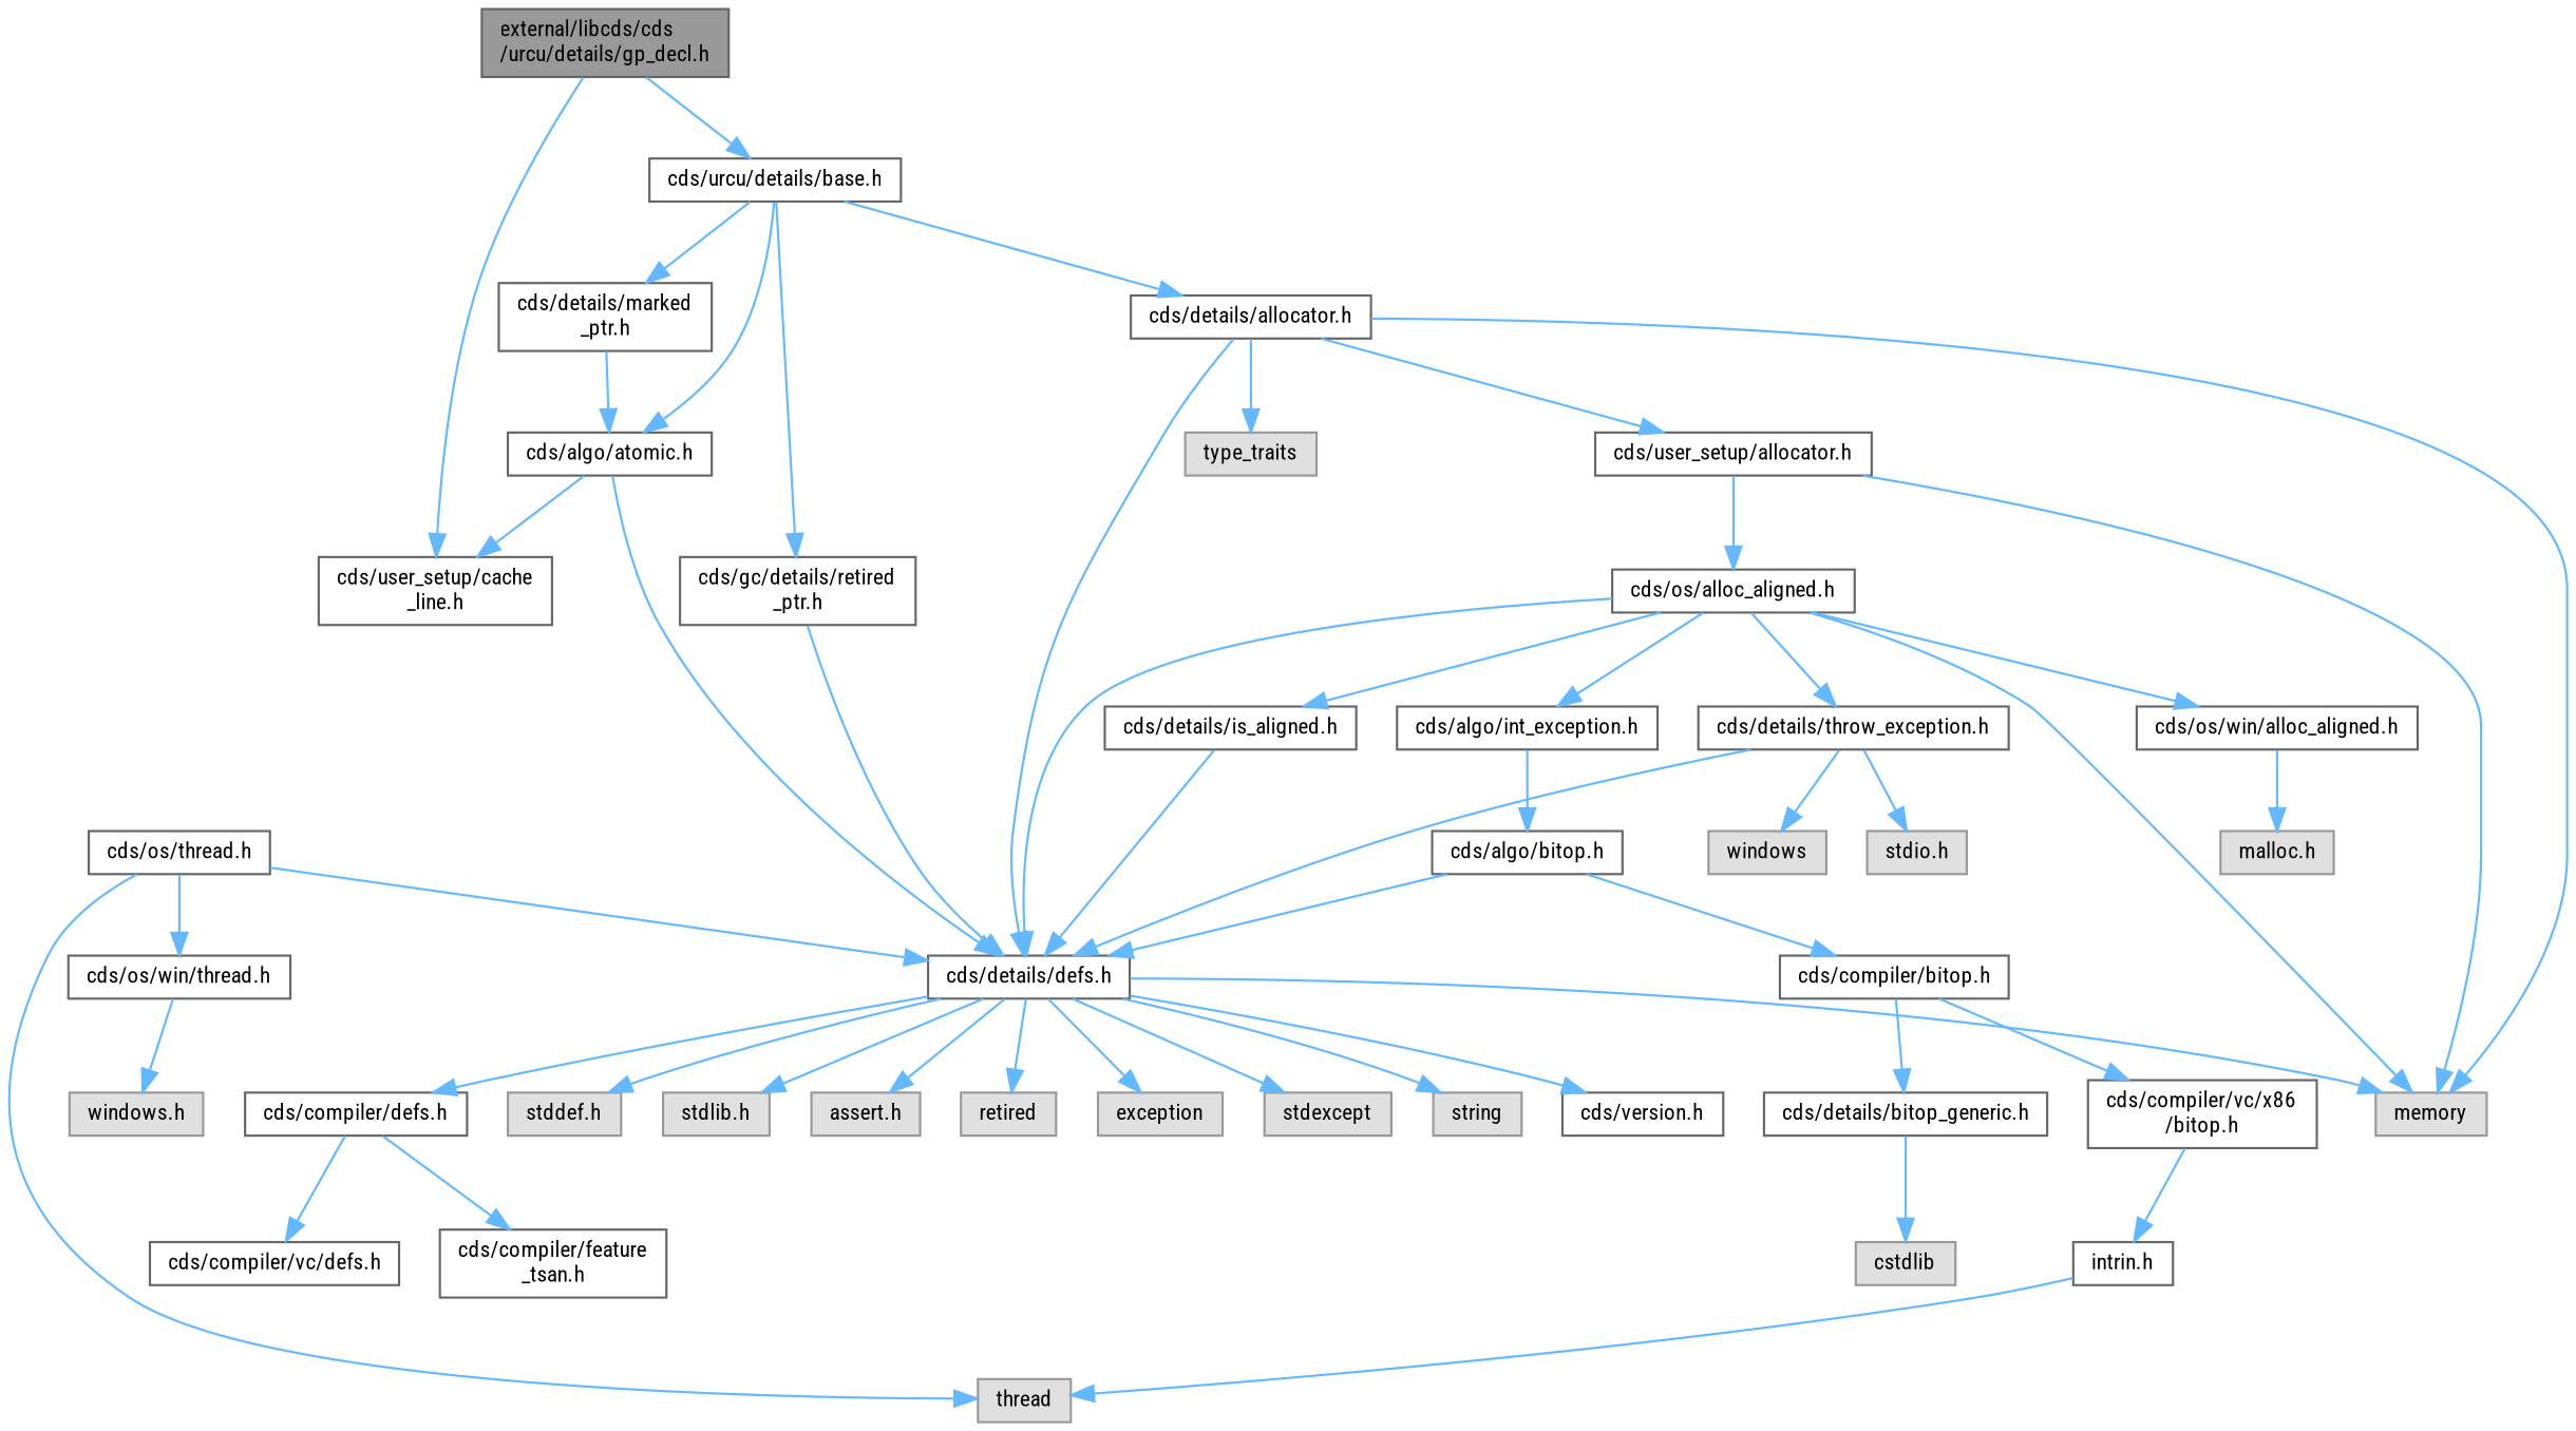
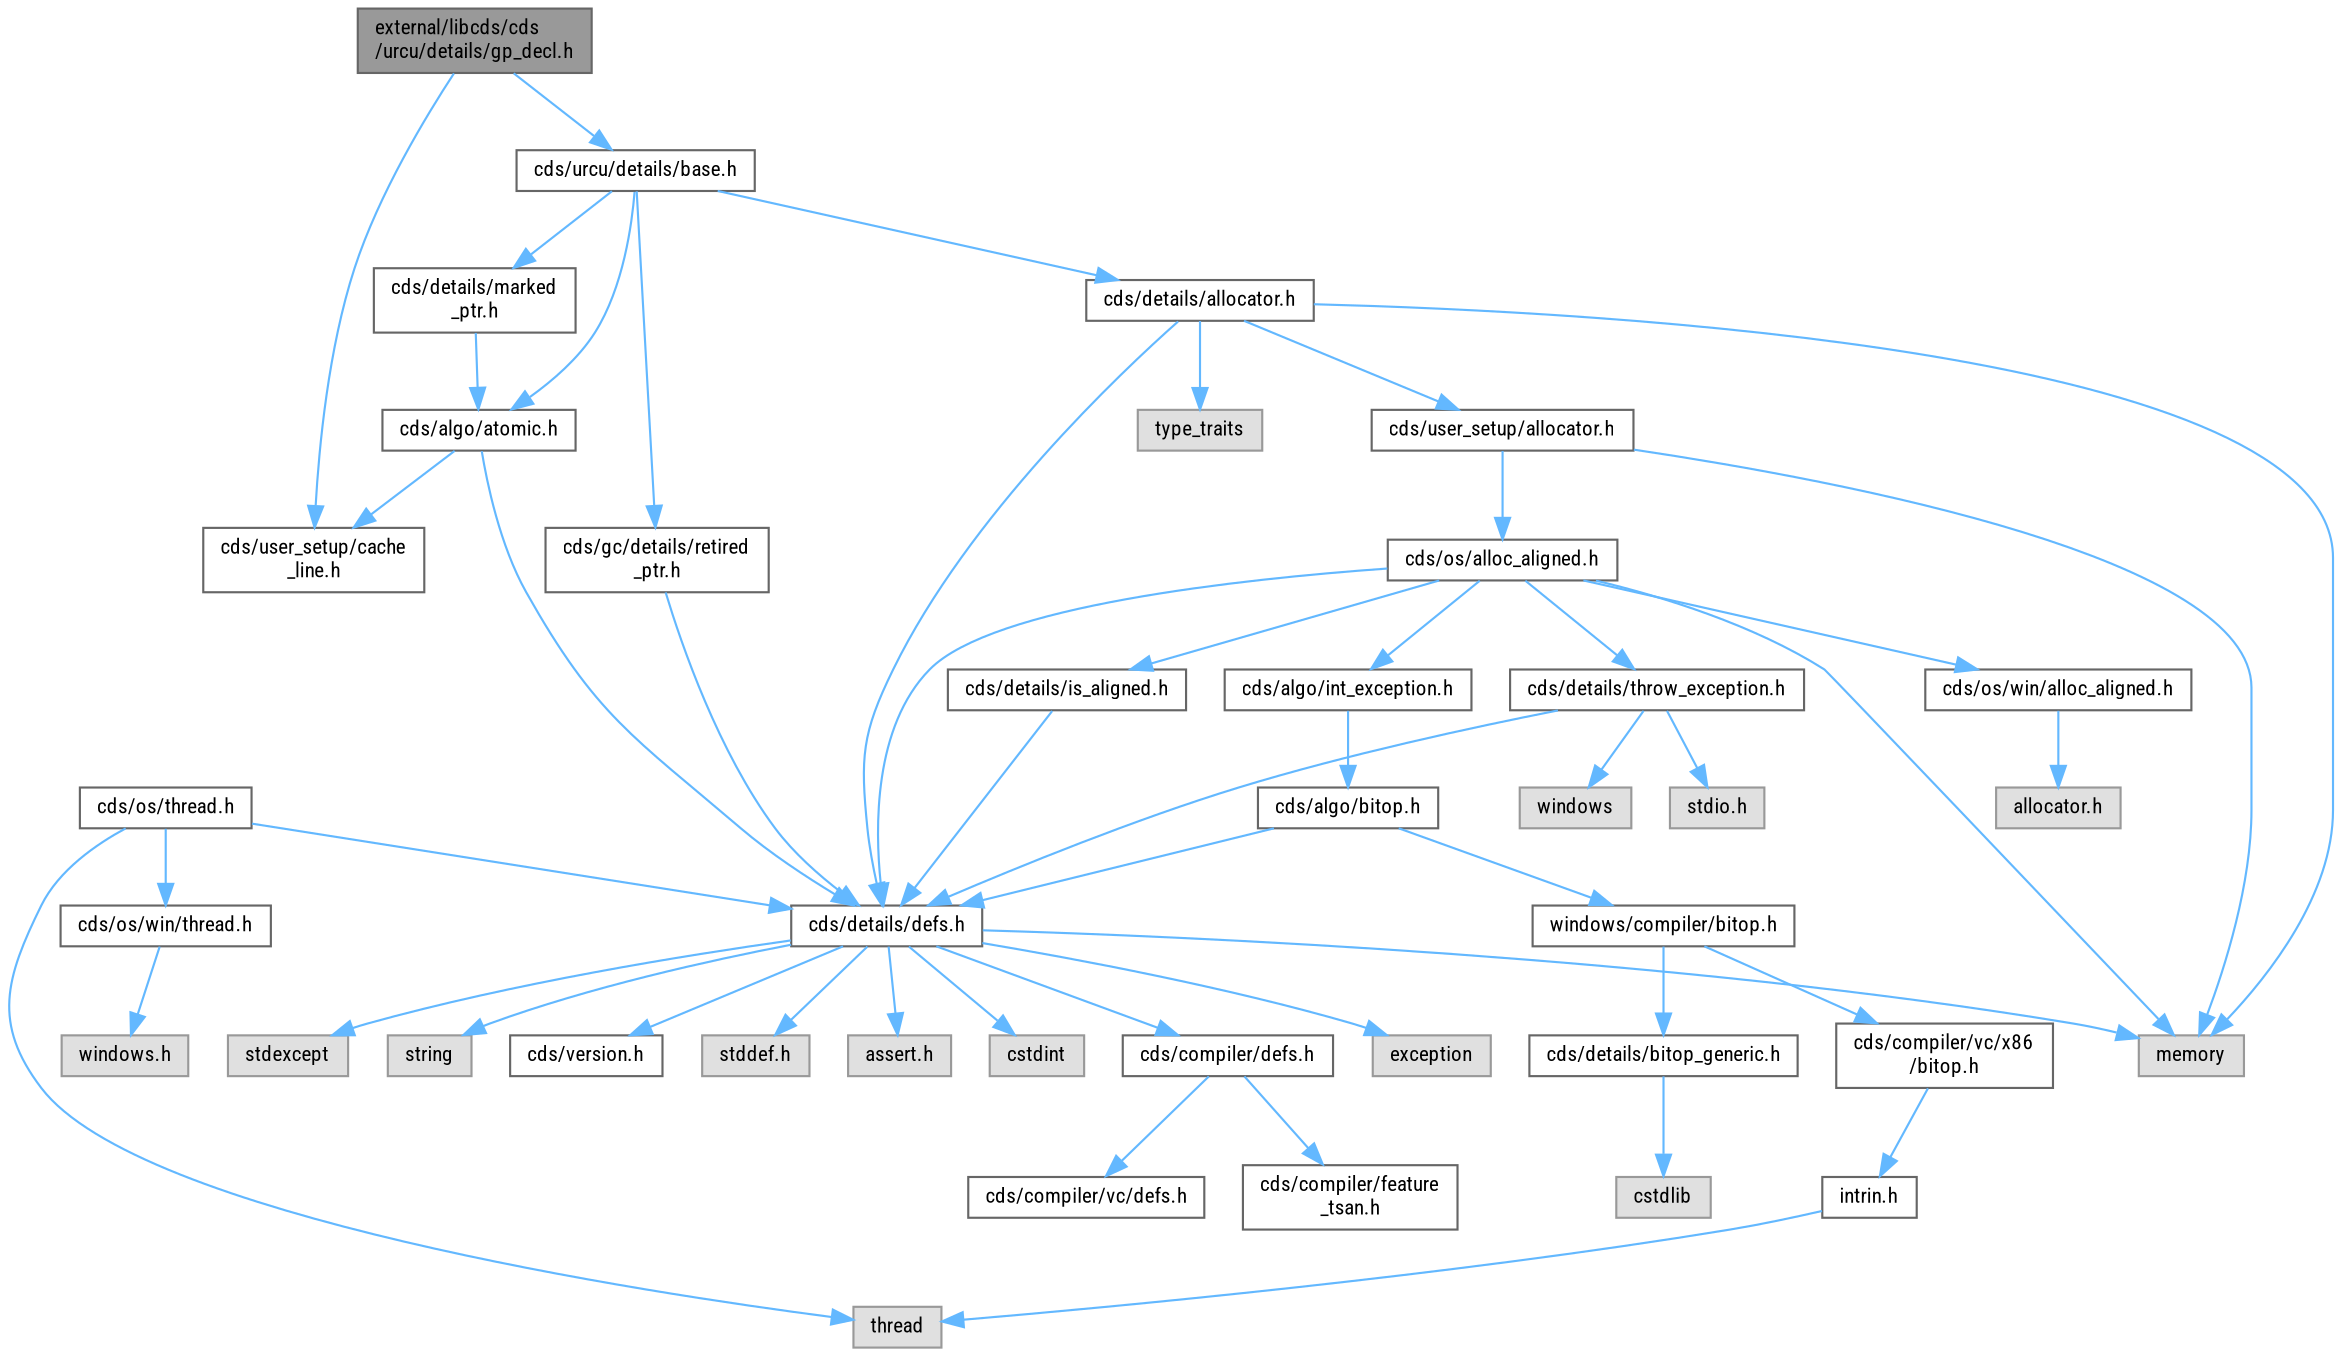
  digraph {
    fontname="Roboto Condensed"
    node [color=grey40 fillcolor=white fontname="Roboto Condensed" fontsize=10 shape=box style=filled]
    edge [color=steelblue1 fontname="Roboto Condensed" fontsize=10 labelfontname=Helvetica labelfontsize=10 style=solid]
    n1 [color=gray40 fillcolor=grey60 fontcolor=black height=0.2 label="external/libcds/cds\l/urcu/details/gp_decl.h" width=0.4]
    n2 [height=0.2 label="cds/urcu/details/base.h" width=0.4]
    n3 [height=0.2 label="cds/user_setup/cache\l_line.h" width=0.4]
    n4 [height=0.2 label="cds/algo/atomic.h" width=0.4]
    n5 [height=0.2 label="cds/gc/details/retired\l_ptr.h" width=0.4]
    n6 [height=0.2 label="cds/details/allocator.h" width=0.4]
    n7 [height=0.2 label="cds/details/marked\l_ptr.h" width=0.4]
    n8 [height=0.2 label="cds/details/defs.h" width=0.4]
    n9 [color=grey60 fillcolor="#E0E0E0" height=0.2 label=memory width=0.4]
    n10 [color=grey60 fillcolor="#E0E0E0" height=0.2 label=type_traits width=0.4]
    n11 [height=0.2 label="cds/user_setup/allocator.h" width=0.4]
    n12 [height=0.2 label="cds/os/thread.h" width=0.4]
    n13 [color=grey60 fillcolor="#E0E0E0" height=0.2 label=thread width=0.4]
    n14 [height=0.2 label="cds/os/win/thread.h" width=0.4]
    n15 [color=grey60 fillcolor="#E0E0E0" height=0.2 label="stddef.h" width=0.4]
-   n16 [color=grey60 fillcolor="#E0E0E0" height=0.2 label="stdlib.h" width=0.4]
    n17 [color=grey60 fillcolor="#E0E0E0" height=0.2 label="assert.h" width=0.4]
-   n18 [color=grey60 fillcolor="#E0E0E0" height=0.2 label=retired width=0.4]
+   n18 [color=grey60 fillcolor="#E0E0E0" height=0.2 label=cstdint width=0.4]
    n19 [color=grey60 fillcolor="#E0E0E0" height=0.2 label=exception width=0.4]
    n20 [color=grey60 fillcolor="#E0E0E0" height=0.2 label=stdexcept width=0.4]
    n21 [color=grey60 fillcolor="#E0E0E0" height=0.2 label=string width=0.4]
    n22 [height=0.2 label="cds/version.h" width=0.4]
    n23 [height=0.2 label="cds/compiler/defs.h" width=0.4]
    n24 [height=0.2 label="cds/compiler/vc/defs.h" width=0.4]
    n25 [height=0.2 label="cds/compiler/feature\l_tsan.h" width=0.4]
    n26 [height=0.2 label="cds/os/alloc_aligned.h" width=0.4]
    n27 [height=0.2 label="cds/os/win/alloc_aligned.h" width=0.4]
    n28 [height=0.2 label="cds/details/is_aligned.h" width=0.4]
    n29 [height=0.2 label="cds/algo/int_exception.h" width=0.4]
    n30 [height=0.2 label="cds/details/throw_exception.h" width=0.4]
-   n31 [color=grey60 fillcolor="#E0E0E0" height=0.2 label="malloc.h" width=0.4]
+   n31 [color=grey60 fillcolor="#E0E0E0" height=0.2 label="allocator.h" width=0.4]
    n32 [height=0.2 label="cds/algo/bitop.h" width=0.4]
    n33 [color=grey60 fillcolor="#E0E0E0" height=0.2 label="stdio.h" width=0.4]
    n34 [color=grey60 fillcolor="#E0E0E0" height=0.2 label=windows width=0.4]
-   n35 [height=0.2 label="cds/compiler/bitop.h" width=0.4]
+   n35 [height=0.2 label="windows/compiler/bitop.h" width=0.4]
    n36 [height=0.2 label="cds/compiler/vc/x86\l/bitop.h" width=0.4]
    n37 [height=0.2 label="cds/details/bitop_generic.h" width=0.4]
    n38 [height=0.2 label="intrin.h" width=0.4]
    n39 [color=grey60 fillcolor="#E0E0E0" height=0.2 label=cstdlib width=0.4]
    n40 [color=grey60 fillcolor="#E0E0E0" height=0.2 label="windows.h" width=0.4]
    n1 -> n2
    n1 -> n3
    n2 -> n4
    n2 -> n5
    n2 -> n6
    n2 -> n7
    n4 -> n3
    n4 -> n8
    n5 -> n8
    n6 -> n8
    n6 -> n9
    n6 -> n10
    n6 -> n11
    n7 -> n4
    n8 -> n9
    n8 -> n15
-   n8 -> n16
    n8 -> n17
    n8 -> n18
    n8 -> n19
    n8 -> n20
    n8 -> n21
    n8 -> n22
    n8 -> n23
    n11 -> n9
    n11 -> n26
    n12 -> n8
    n12 -> n13
    n12 -> n14
    n14 -> n40
    n23 -> n24
    n23 -> n25
    n26 -> n8
    n26 -> n9
    n26 -> n27
    n26 -> n28
    n26 -> n29
    n26 -> n30
    n27 -> n31
    n28 -> n8
    n29 -> n32
    n30 -> n8
    n30 -> n33
    n30 -> n34
    n32 -> n8
    n32 -> n35
    n35 -> n36
    n35 -> n37
    n36 -> n38
    n37 -> n39
    n38 -> n13
  }
